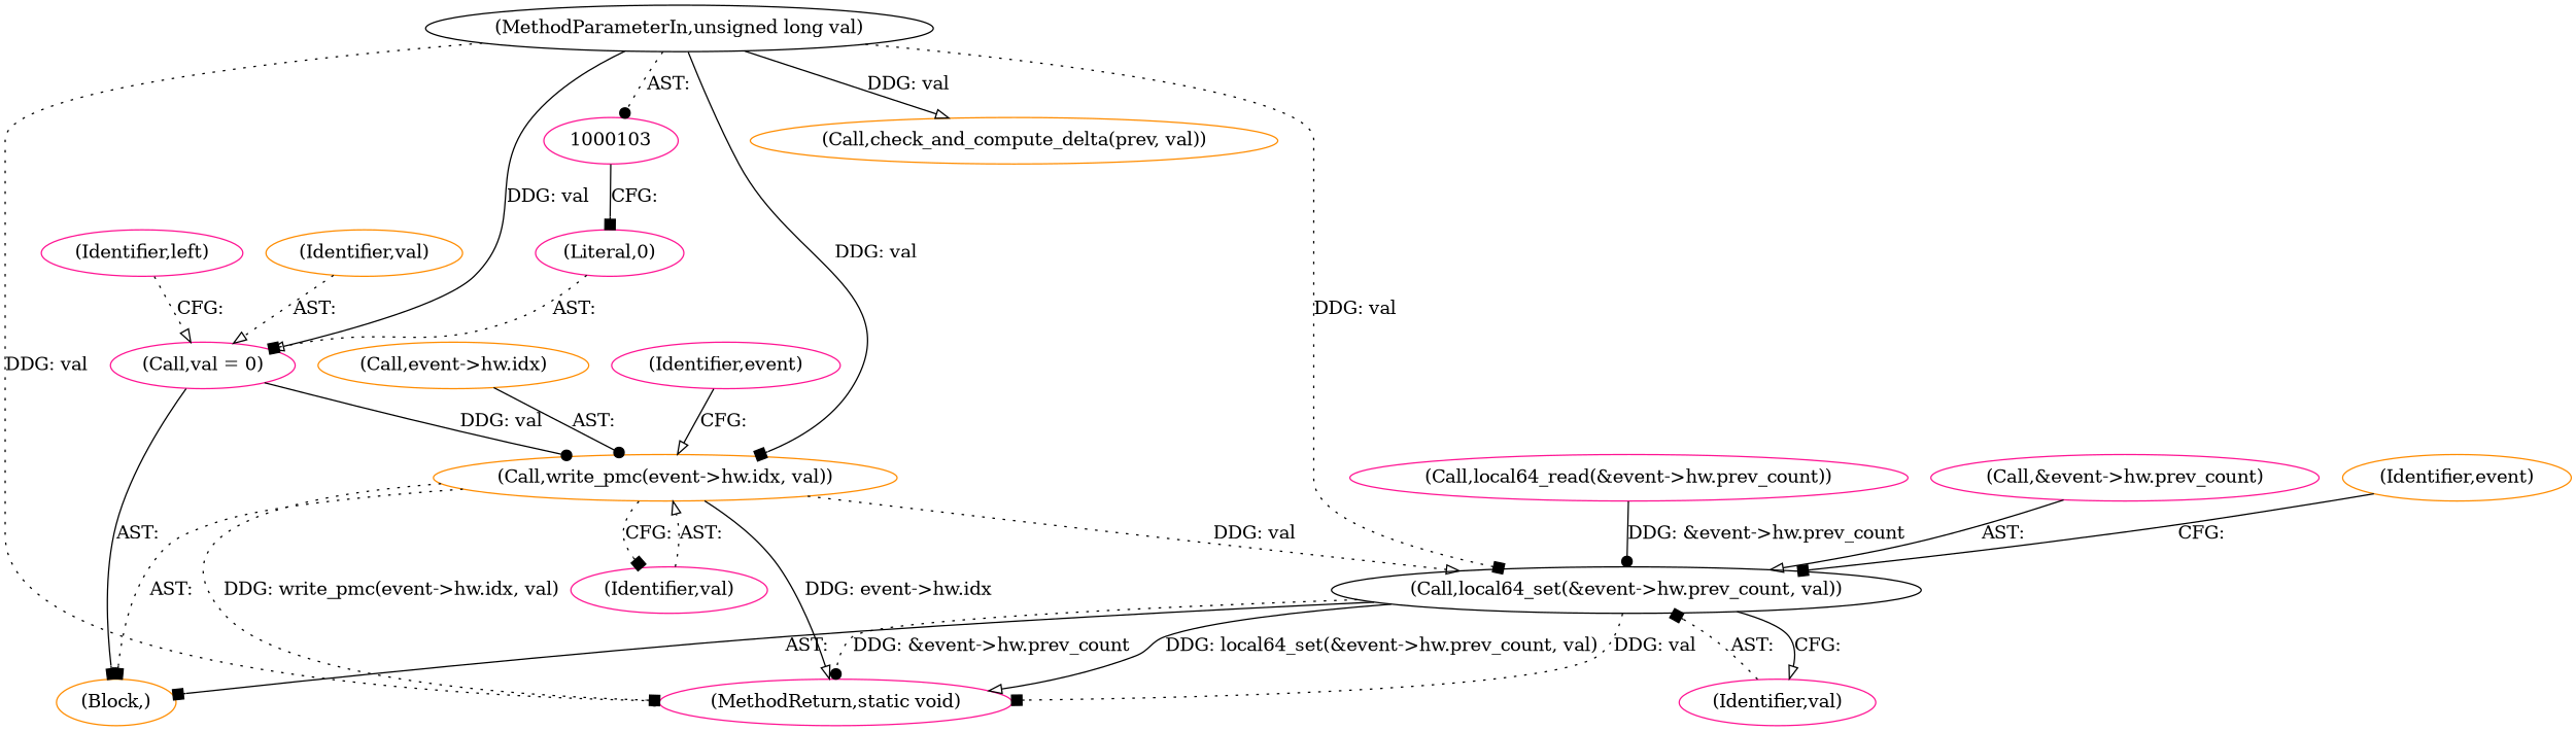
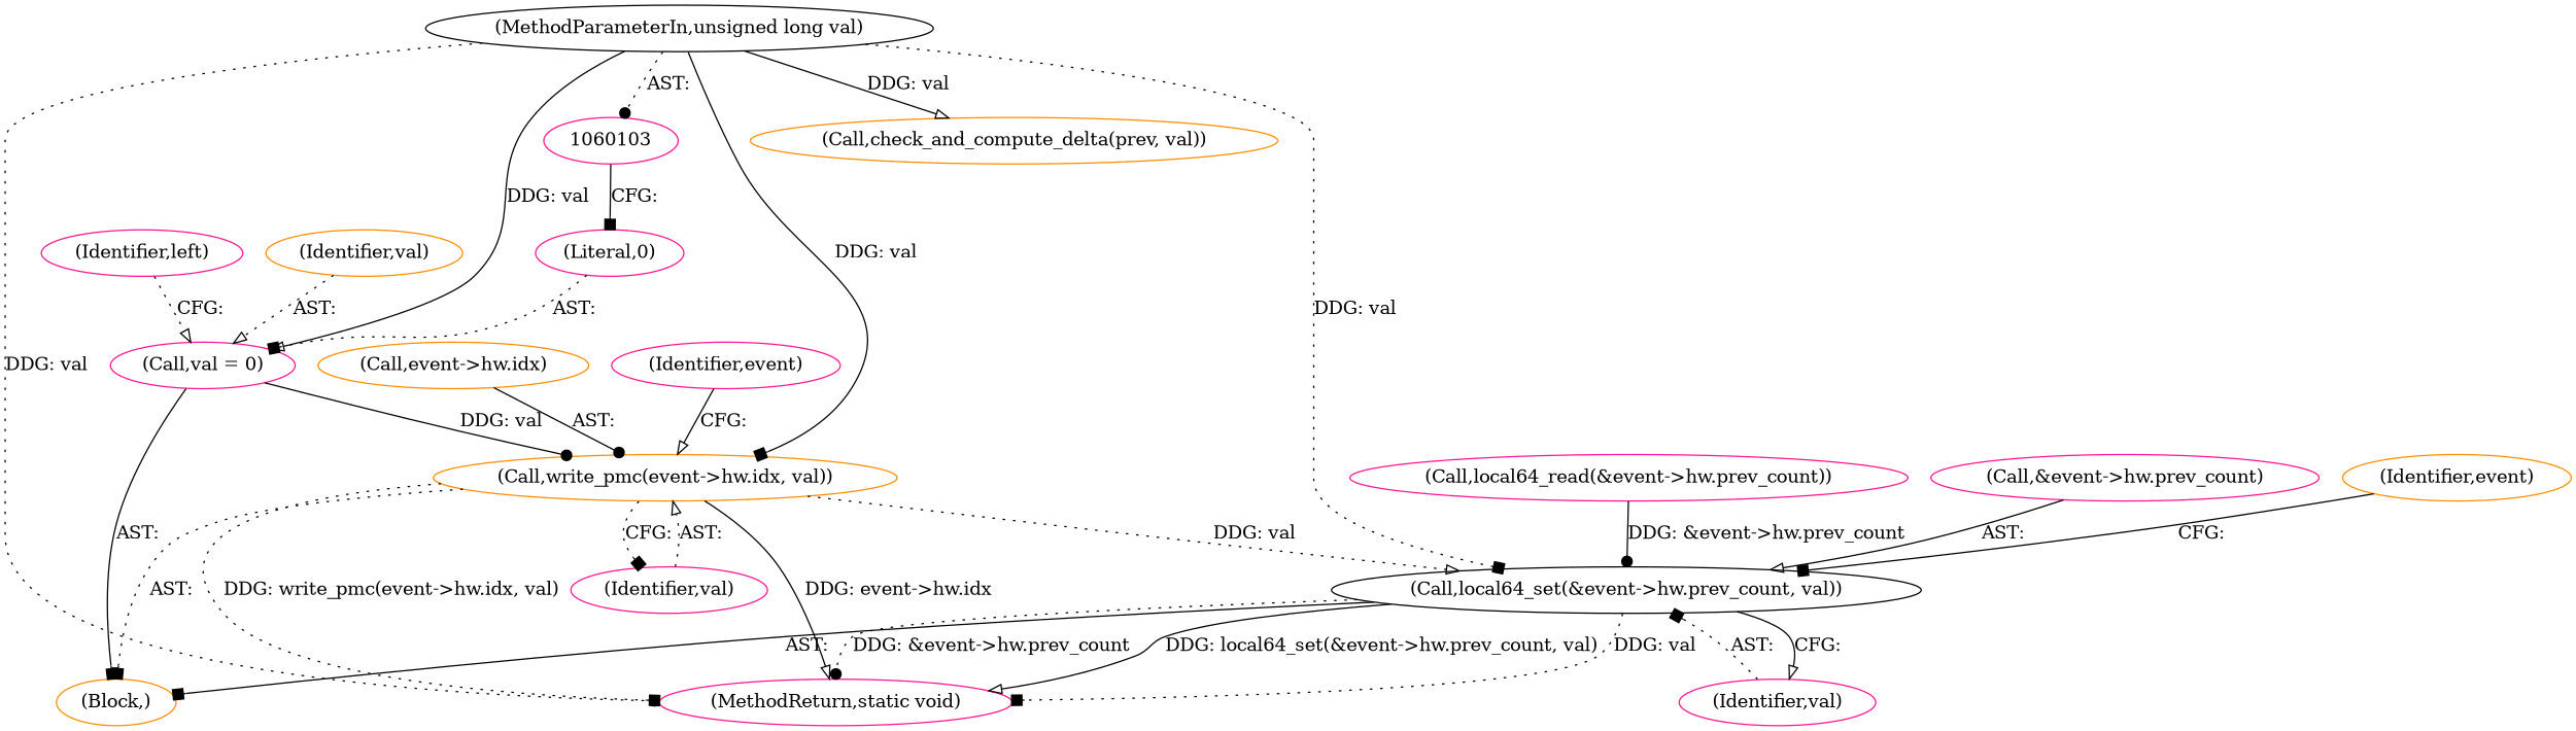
  digraph {
    node [color=deeppink]
    edge [arrowhead=box style=solid]
    n1 [color=darkorange label="(Call,write_pmc(event->hw.idx, val))"]
    n2 [color=black label="(Call,local64_set(&event->hw.prev_count, val))"]
    n3 [label="(MethodReturn,static void)"]
    n4 [color=darkorange label="(Block,)"]
    n5 [label="(Identifier,val)"]
    n6 [label="(Identifier,val)"]
    n7 [label="(Call,val = 0)"]
    n8 [label="(Literal,0)"]
    n9 [color=black label="(MethodParameterIn,unsigned long val)"]
    n10 [color=darkorange label="(Call,check_and_compute_delta(prev, val))"]
-   1000103
+   1000103 [label=1060103]
    n12 [color=darkorange label="(Call,event->hw.idx)"]
    n13 [label="(Call,local64_read(&event->hw.prev_count))"]
    n14 [label="(Identifier,left)"]
    n15 [label="(Call,&event->hw.prev_count)"]
    n16 [color=darkorange label="(Identifier,event)"]
    n17 [label="(Identifier,event)"]
    n18 [color=darkorange label="(Identifier,val)"]
    n1 -> n2 [arrowhead=onormal label="DDG: val" style=dotted]
    n1 -> n3 [label="DDG: write_pmc(event->hw.idx, val)" style=dotted]
    n1 -> n3 [arrowhead=onormal label="DDG: event->hw.idx"]
    n1 -> n4 [label="AST: " style=dotted]
    n1 -> n5 [label="CFG: " style=dotted]
    n2 -> n3 [arrowhead=onormal label="DDG: local64_set(&event->hw.prev_count, val)"]
    n2 -> n3 [label="DDG: val" style=dotted]
    n2 -> n3 [arrowhead=dot label="DDG: &event->hw.prev_count" style=dotted]
    n2 -> n4 [label="AST: "]
    n2 -> n6 [arrowhead=onormal label="CFG: "]
    n5 -> n1 [arrowhead=onormal label="AST: " style=dotted]
    n6 -> n2 [label="AST: " style=dotted]
    n7 -> n1 [arrowhead=dot label="DDG: val"]
    n7 -> n4 [label="AST: "]
    n8 -> n7 [label="AST: " style=dotted]
    n9 -> n1 [label="DDG: val"]
    n9 -> n2 [label="DDG: val" style=dotted]
    n9 -> n3 [arrowhead=dot label="DDG: val" style=dotted]
    n9 -> n7 [arrowhead=onormal label="DDG: val"]
    n9 -> n10 [arrowhead=onormal label="DDG: val"]
    n9 -> 1000103 [arrowhead=dot label="AST: " style=dotted]
    1000103 -> n8 [label="CFG: "]
    n12 -> n1 [arrowhead=dot label="AST: "]
    n13 -> n2 [arrowhead=dot label="DDG: &event->hw.prev_count"]
    n14 -> n7 [arrowhead=onormal label="CFG: " style=dotted]
    n15 -> n2 [arrowhead=onormal label="AST: "]
    n16 -> n2 [label="CFG: "]
    n17 -> n1 [arrowhead=onormal label="CFG: "]
    n18 -> n7 [arrowhead=onormal label="AST: " style=dotted]
  }
